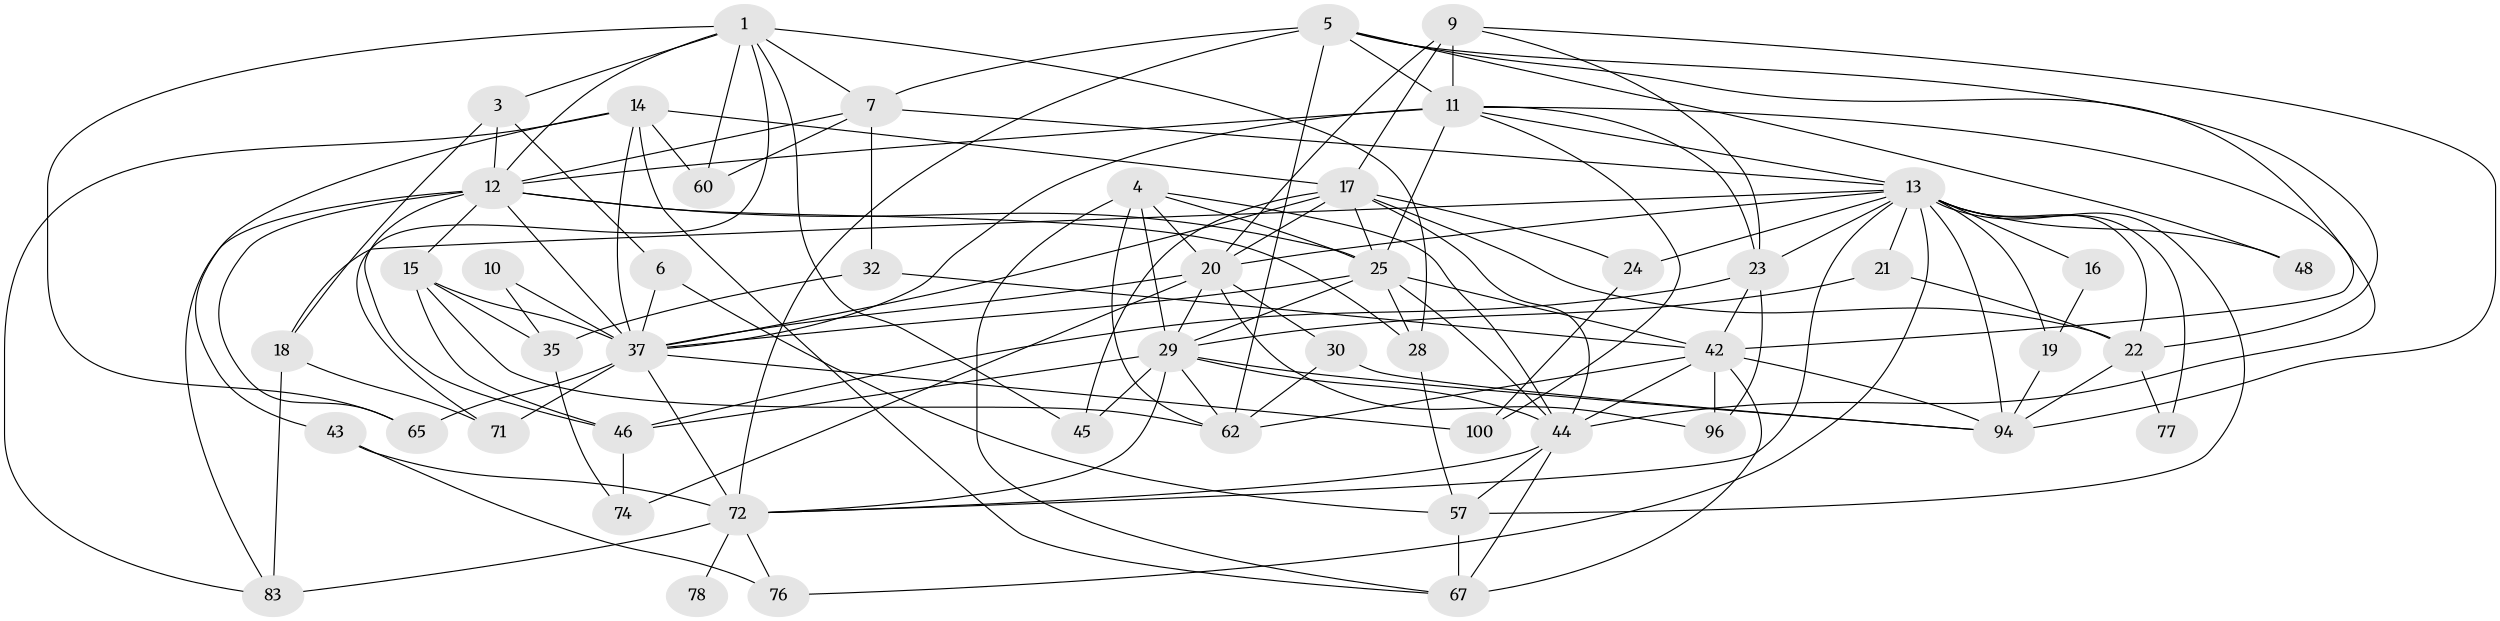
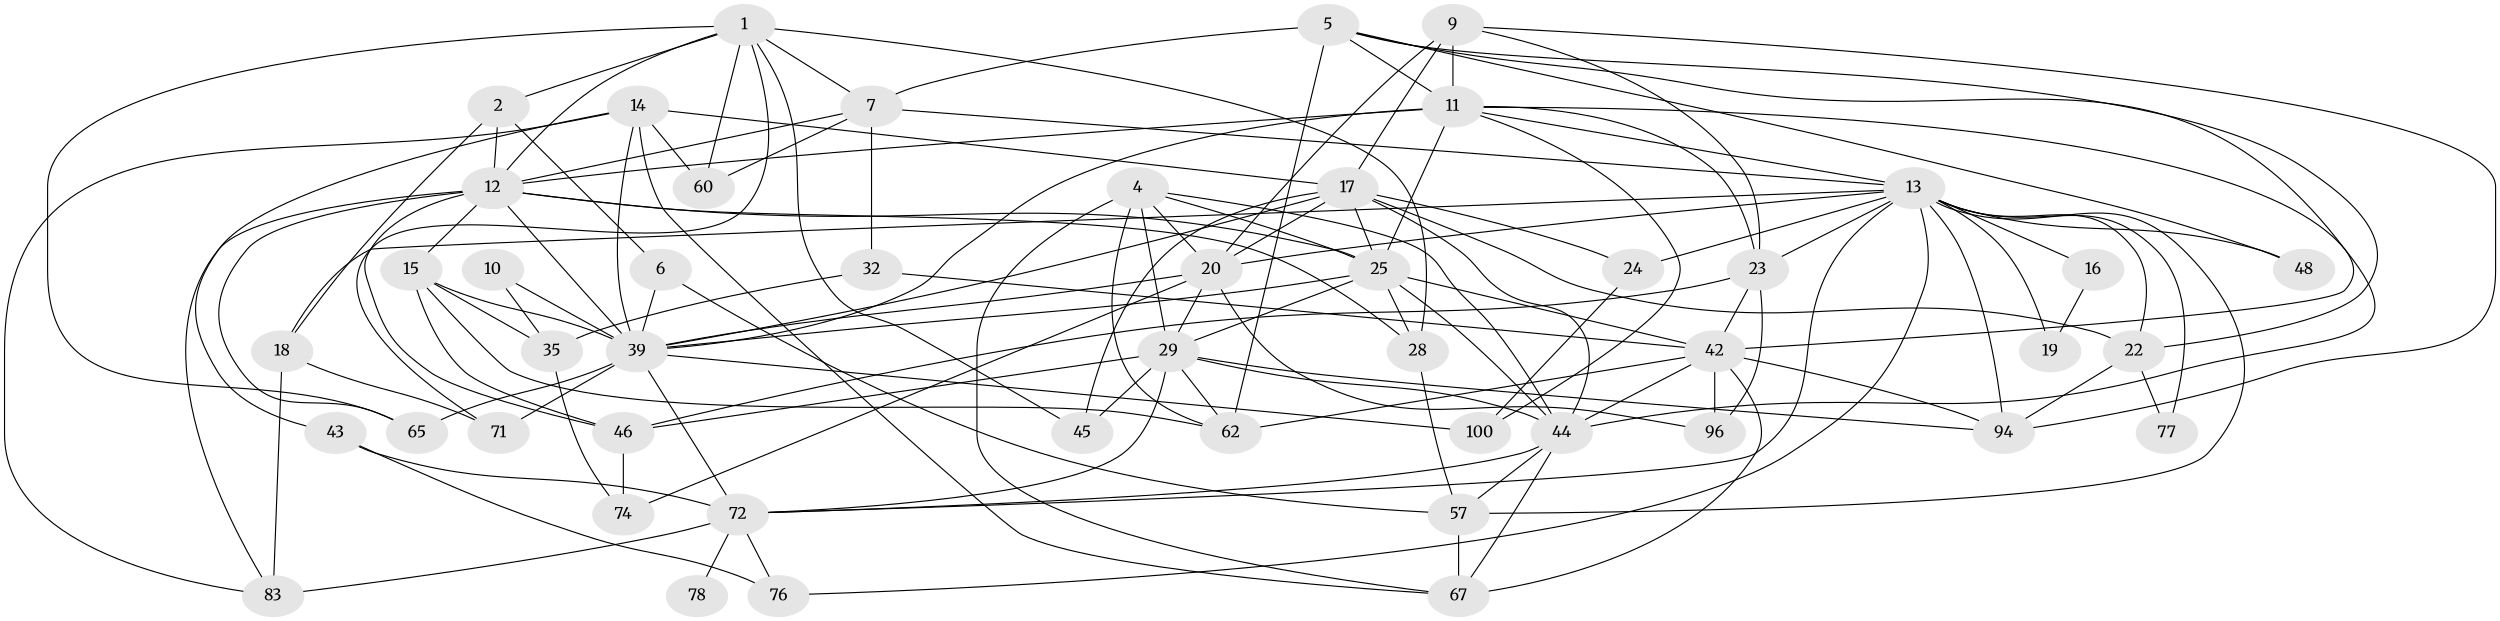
  graph {
    fontname=Merriweather
    node [color=gray90 fontname=Merriweather style=filled]
    edge [fontname=Merriweather]
    1 [super="+90+3+31"]
-   2 [label=3]
+   2
    7 [super="+99"]
    12 [super="+53+34"]
    28
    45
    60
    65
    71
    6
    18 [super="+95"]
    13 [super="+50+52"]
    32
    25 [super="+70"]
-   37 [super="+73+91+80+97"]
+   37 [super="+73+91+80+97" label=39]
    15 [super="+61"]
    46 [super="+59"]
    83 [super="+103"]
    24 [super="+69"]
    100
    57
    4 [super="+8+58"]
    20 [super="+56+36"]
    29 [super="+79"]
    44 [super="+68"]
    62
    67
-   30
    74
    n30 [label=96]
    42 [super="+66+54+43"]
    72 [super="+75"]
    94 [super="+96"]
    5 [super="+26+49"]
    11 [super="+47+41"]
    22 [super="+101"]
    48 [super="+86"]
    23 [super="+33"]
    77 [super="+89"]
    76
    78
    16
    19
-   21
    35
    9 [super="+51"]
    17 [super="+82+92"]
    10
    14 [super="+27"]
    n50 [label=43]
    1 -- 2
    1 -- 7
    1 -- 12
    1 -- 28
    1 -- 45
    1 -- 60
    1 -- 65
    1 -- 71
    2 -- 12
    2 -- 6
    2 -- 18
    7 -- 12
    7 -- 60
    7 -- 13
    7 -- 32
    12 -- 28
    12 -- 65
    12 -- 25
    12 -- 37 [weight=2]
    12 -- 15
    12 -- 46
    12 -- 83
    28 -- 57
    6 -- 37
    6 -- 57
    18 -- 71
    18 -- 83
    13 -- 18
    13 -- 24
    13 -- 57
    13 -- 20
    13 -- 72 [weight=2]
    13 -- 94
    13 -- 22
    13 -- 48
    13 -- 23
    13 -- 77
    13 -- 76
    13 -- 16
    13 -- 19
-   13 -- 21
    32 -- 42
    32 -- 35
    25 -- 28
    25 -- 37
    25 -- 29
    25 -- 44
    25 -- 42
    37 -- 65
    37 -- 71 [weight=2]
    37 -- 100
    37 -- 72 [weight=2]
    15 -- 37
    15 -- 46
    15 -- 62
    15 -- 35
    46 -- 74
    24 -- 100
    57 -- 67
    4 -- 25
    4 -- 20
    4 -- 29
    4 -- 44
    4 -- 62
    4 -- 67
    20 -- 37 [weight=2]
    20 -- 29
-   20 -- 30
    20 -- 74
    20 -- n30
    29 -- 45
    29 -- 46 [weight=2]
    29 -- 44
    29 -- 62
    29 -- 72
    29 -- 94
    44 -- 57
    44 -- 67
    44 -- 72
-   30 -- 62
-   30 -- 94
    42 -- 44
    42 -- 62
    42 -- 67
    42 -- n30
    42 -- 94
    72 -- 83 [weight=2]
    72 -- 76
    72 -- 78
    5 -- 7
    5 -- 62 [weight=2]
    5 -- 42
-   5 -- 72
    5 -- 11
    5 -- 22
    5 -- 48
    11 -- 12
    11 -- 13
    11 -- 25 [weight=2]
    11 -- 37
    11 -- 100
    11 -- 44
    11 -- 23
    22 -- 94
    22 -- 77
    23 -- 46
    23 -- n30
    23 -- 42 [weight=2]
    16 -- 19
-   19 -- 94
-   21 -- 29
-   21 -- 22
    35 -- 74
    9 -- 20
    9 -- 94
    9 -- 11
    9 -- 23
    9 -- 17
    17 -- 45
    17 -- 25
    17 -- 37
    17 -- 24
    17 -- 20
    17 -- 44
    17 -- 22
    10 -- 37 [weight=2]
    10 -- 35
    14 -- 60
    14 -- 37
    14 -- 83
    14 -- 67
    14 -- 17
    14 -- n50
    n50 -- 72
    n50 -- 76
  }
